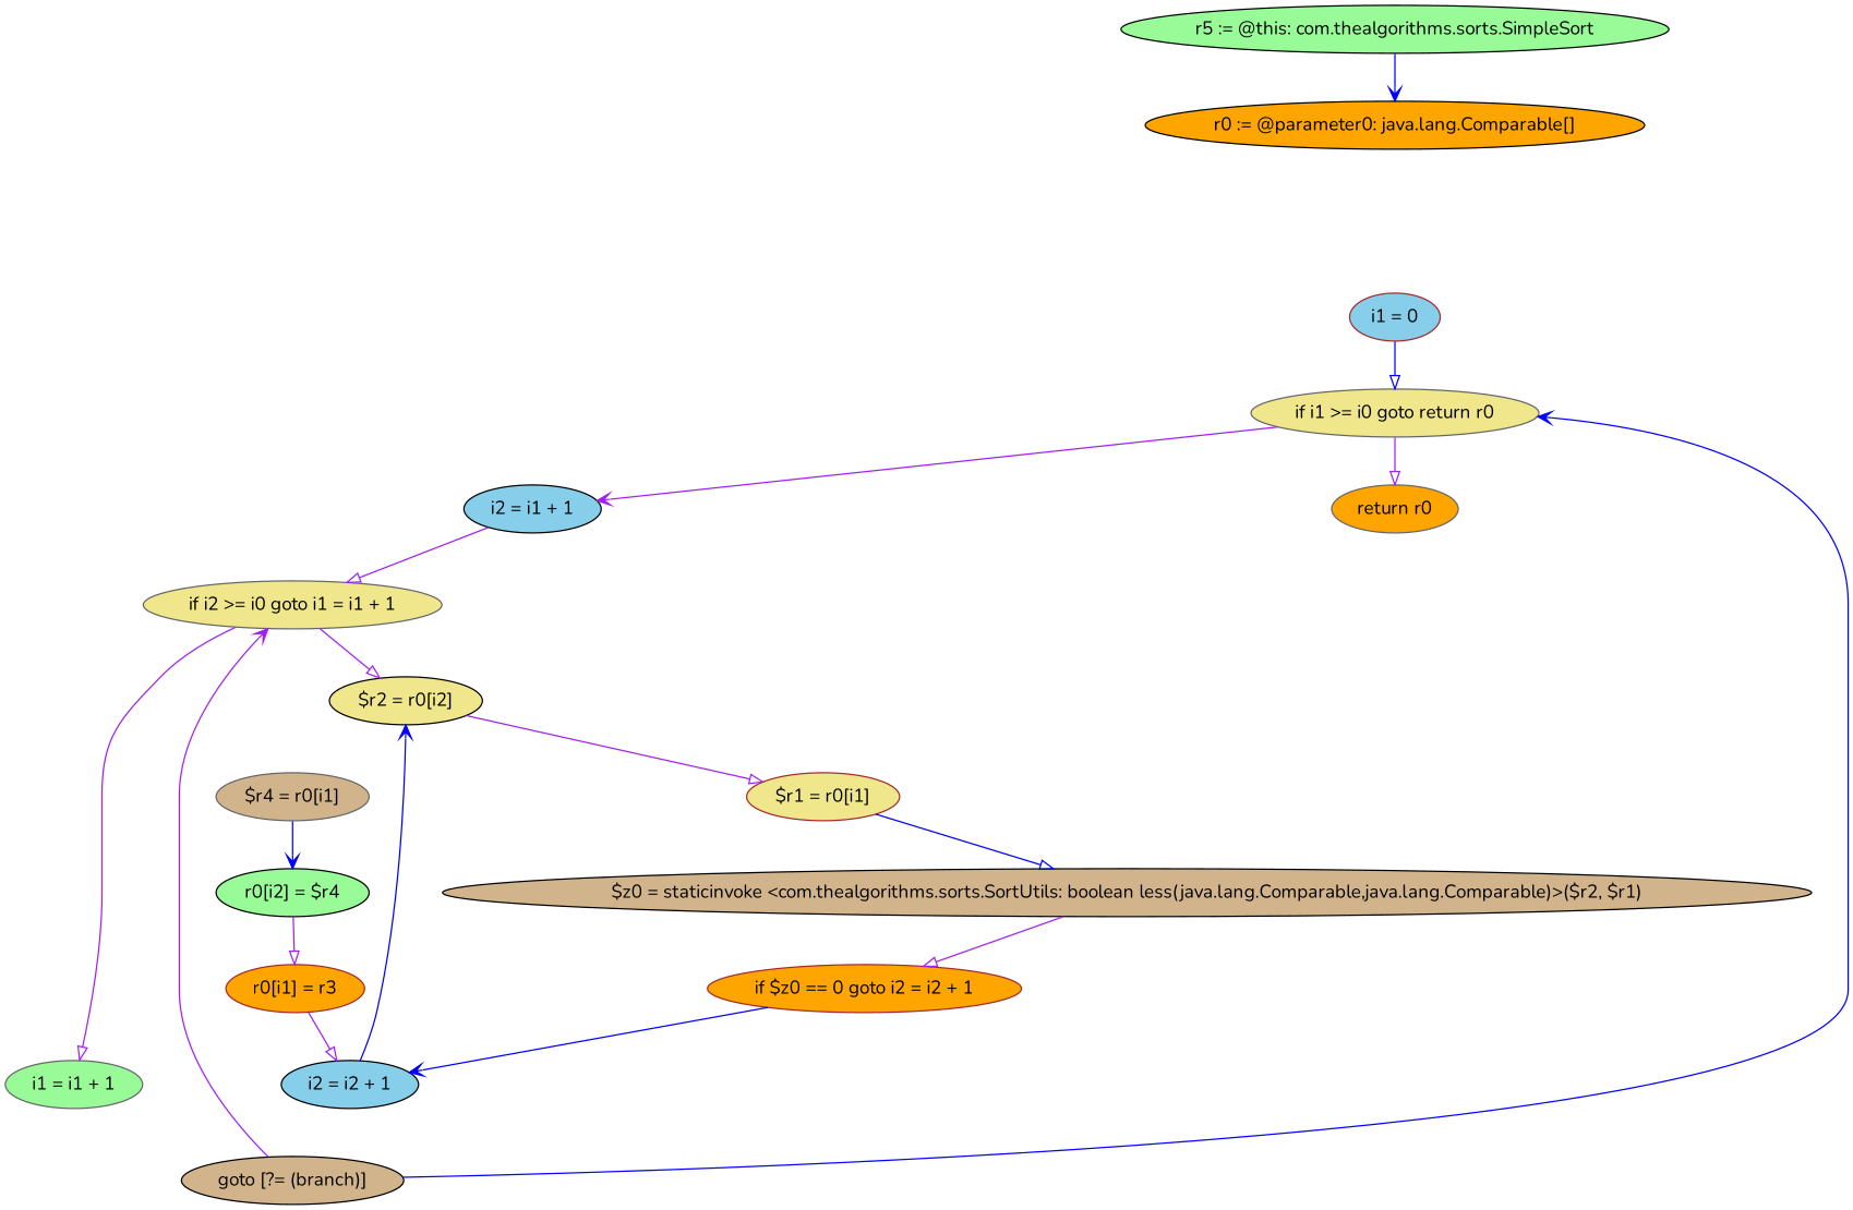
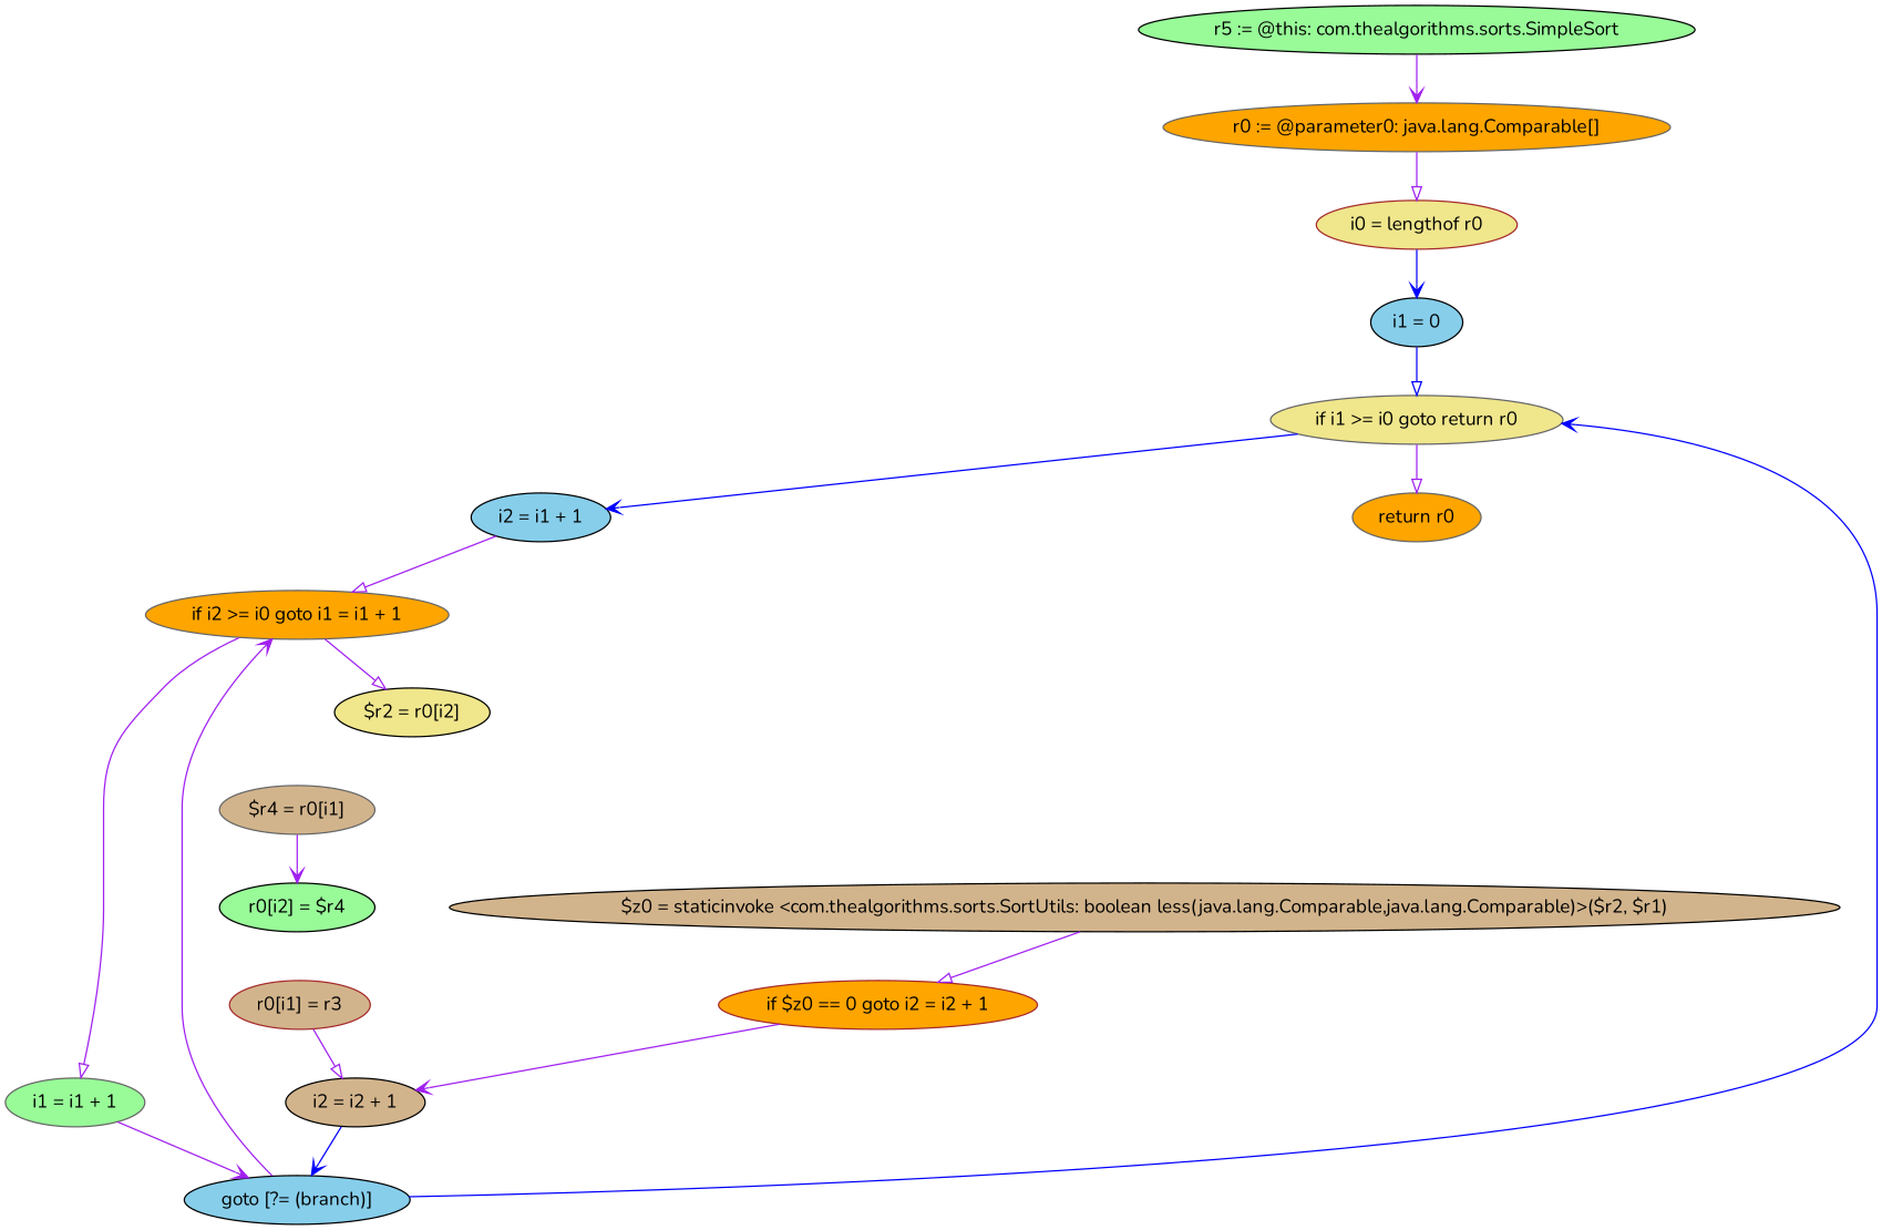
  digraph {
    fontname=Nunito
    node [color=black fillcolor=khaki fontname=Nunito style=filled]
    edge [arrowhead=onormal color=purple fontname=Nunito]
    "r5 := @this: com.thealgorithms.sorts.SimpleSort" [fillcolor=palegreen]
-   "r0 := @parameter0: java.lang.Comparable[]" [fillcolor=orange]
-   "i1 = 0" [color=brown fillcolor=skyblue]
+   "r0 := @parameter0: java.lang.Comparable[]" [color=gray40 fillcolor=orange]
+   "i0 = lengthof r0" [color=brown]
+   "i1 = 0" [fillcolor=skyblue]
    "if i1 >= i0 goto return r0" [color=gray40]
    "i2 = i1 + 1" [fillcolor=skyblue]
    "return r0" [color=gray40 fillcolor=orange]
-   "if i2 >= i0 goto i1 = i1 + 1" [color=gray40]
+   "if i2 >= i0 goto i1 = i1 + 1" [color=gray40 fillcolor=orange]
    "$r2 = r0[i2]"
    "i1 = i1 + 1" [color=gray40 fillcolor=palegreen]
-   "$r1 = r0[i1]" [color=brown]
-   "goto [?= (branch)]" [fillcolor=tan]
+   "goto [?= (branch)]" [fillcolor=skyblue]
    "$z0 = staticinvoke <com.thealgorithms.sorts.SortUtils: boolean less(java.lang.Comparable,java.lang.Comparable)>($r2, $r1)" [fillcolor=tan]
    "if $z0 == 0 goto i2 = i2 + 1" [color=brown fillcolor=orange]
-   "i2 = i2 + 1" [fillcolor=skyblue]
+   "i2 = i2 + 1" [fillcolor=tan]
    "$r4 = r0[i1]" [color=gray40 fillcolor=tan]
    "r0[i2] = $r4" [fillcolor=palegreen]
-   "r0[i1] = r3" [color=brown fillcolor=orange]
-   "r5 := @this: com.thealgorithms.sorts.SimpleSort" -> "r0 := @parameter0: java.lang.Comparable[]" [arrowhead=vee color=blue]
+   "r0[i1] = r3" [color=brown fillcolor=tan]
+   "r5 := @this: com.thealgorithms.sorts.SimpleSort" -> "r0 := @parameter0: java.lang.Comparable[]" [arrowhead=vee]
+   "r0 := @parameter0: java.lang.Comparable[]" -> "i0 = lengthof r0"
+   "i0 = lengthof r0" -> "i1 = 0" [arrowhead=vee color=blue]
    "i1 = 0" -> "if i1 >= i0 goto return r0" [color=blue]
-   "if i1 >= i0 goto return r0" -> "i2 = i1 + 1" [arrowhead=vee]
+   "if i1 >= i0 goto return r0" -> "i2 = i1 + 1" [arrowhead=vee color=blue]
    "if i1 >= i0 goto return r0" -> "return r0"
    "i2 = i1 + 1" -> "if i2 >= i0 goto i1 = i1 + 1"
    "if i2 >= i0 goto i1 = i1 + 1" -> "$r2 = r0[i2]"
    "if i2 >= i0 goto i1 = i1 + 1" -> "i1 = i1 + 1"
-   "$r2 = r0[i2]" -> "$r1 = r0[i1]"
-   "$r1 = r0[i1]" -> "$z0 = staticinvoke <com.thealgorithms.sorts.SortUtils: boolean less(java.lang.Comparable,java.lang.Comparable)>($r2, $r1)" [color=blue]
+   "i1 = i1 + 1" -> "goto [?= (branch)]" [arrowhead=vee]
    "goto [?= (branch)]" -> "if i1 >= i0 goto return r0" [arrowhead=vee color=blue]
    "goto [?= (branch)]" -> "if i2 >= i0 goto i1 = i1 + 1" [arrowhead=vee]
    "$z0 = staticinvoke <com.thealgorithms.sorts.SortUtils: boolean less(java.lang.Comparable,java.lang.Comparable)>($r2, $r1)" -> "if $z0 == 0 goto i2 = i2 + 1"
-   "if $z0 == 0 goto i2 = i2 + 1" -> "i2 = i2 + 1" [arrowhead=vee color=blue]
-   "i2 = i2 + 1" -> "$r2 = r0[i2]" [arrowhead=vee color=blue]
-   "$r4 = r0[i1]" -> "r0[i2] = $r4" [arrowhead=vee color=blue]
-   "r0[i2] = $r4" -> "r0[i1] = r3"
+   "if $z0 == 0 goto i2 = i2 + 1" -> "i2 = i2 + 1" [arrowhead=vee]
+   "i2 = i2 + 1" -> "goto [?= (branch)]" [arrowhead=vee color=blue]
+   "$r4 = r0[i1]" -> "r0[i2] = $r4" [arrowhead=vee]
    "r0[i1] = r3" -> "i2 = i2 + 1"
  }
